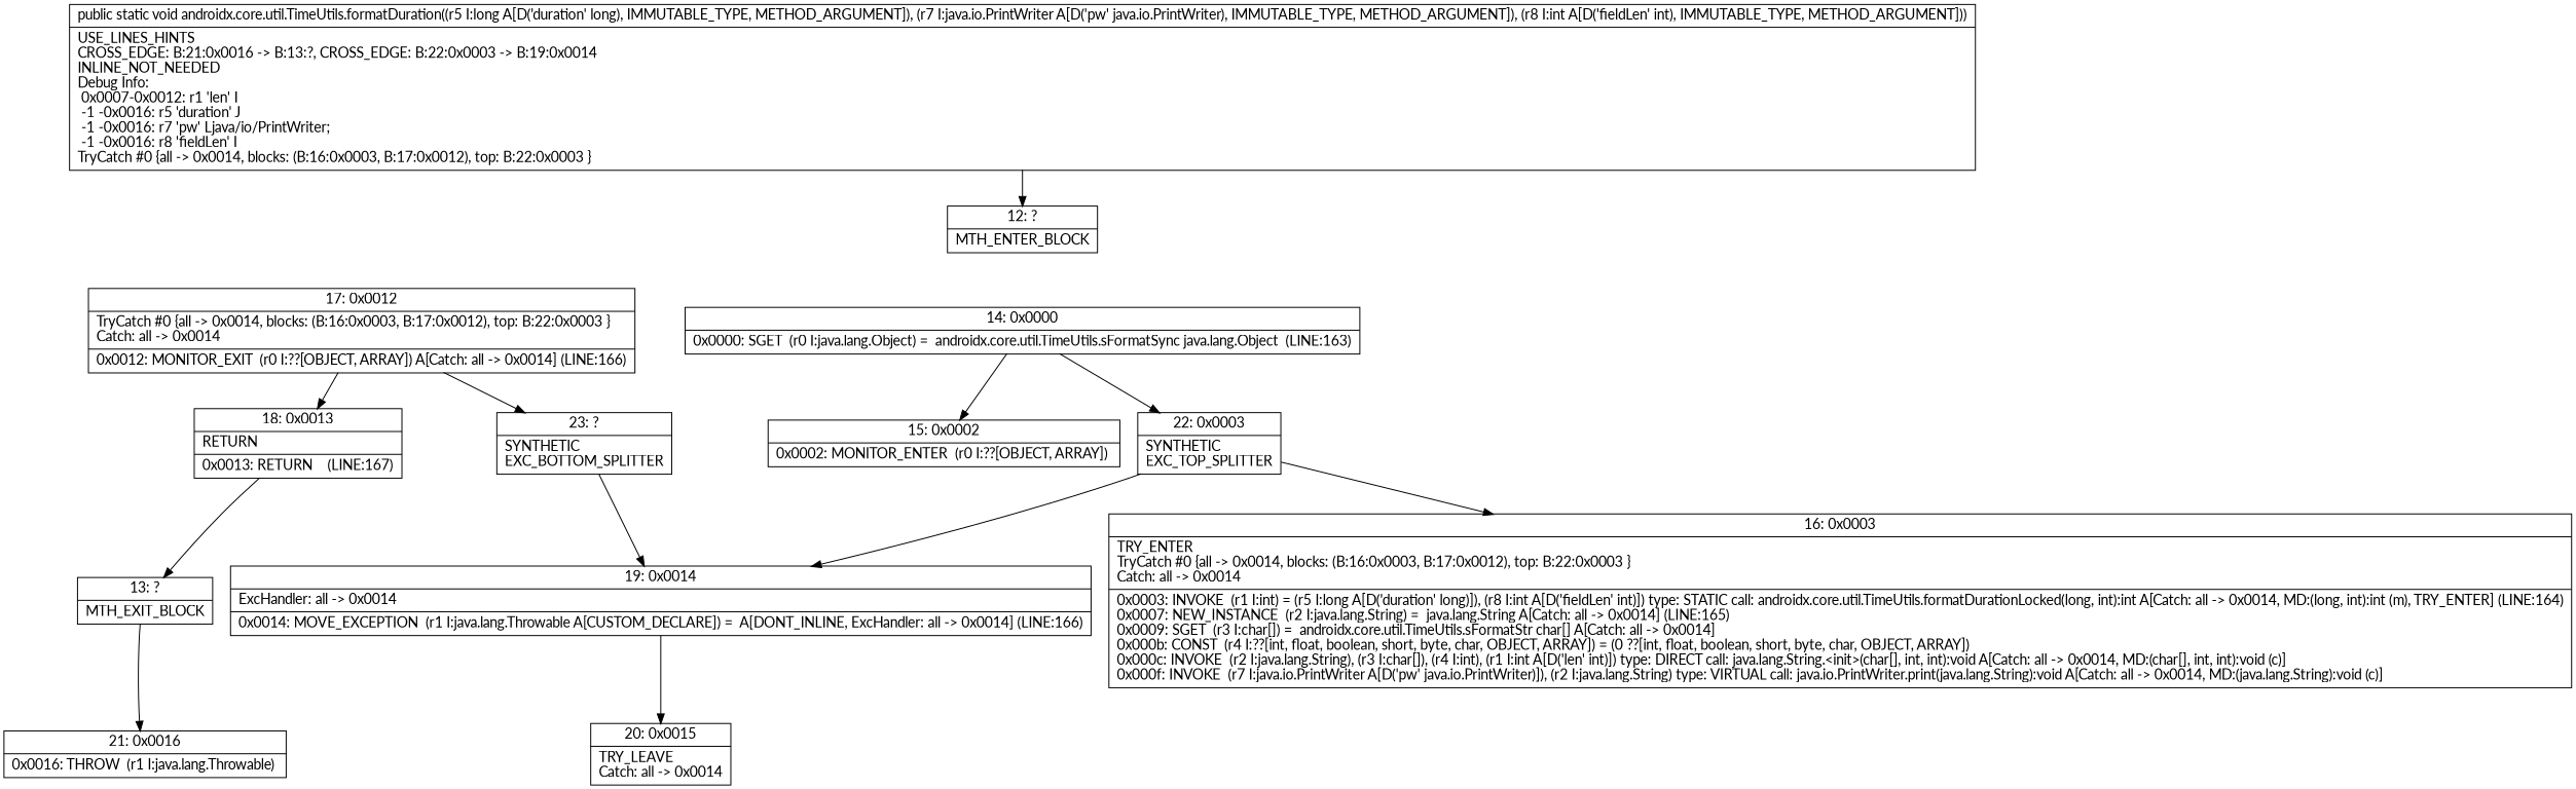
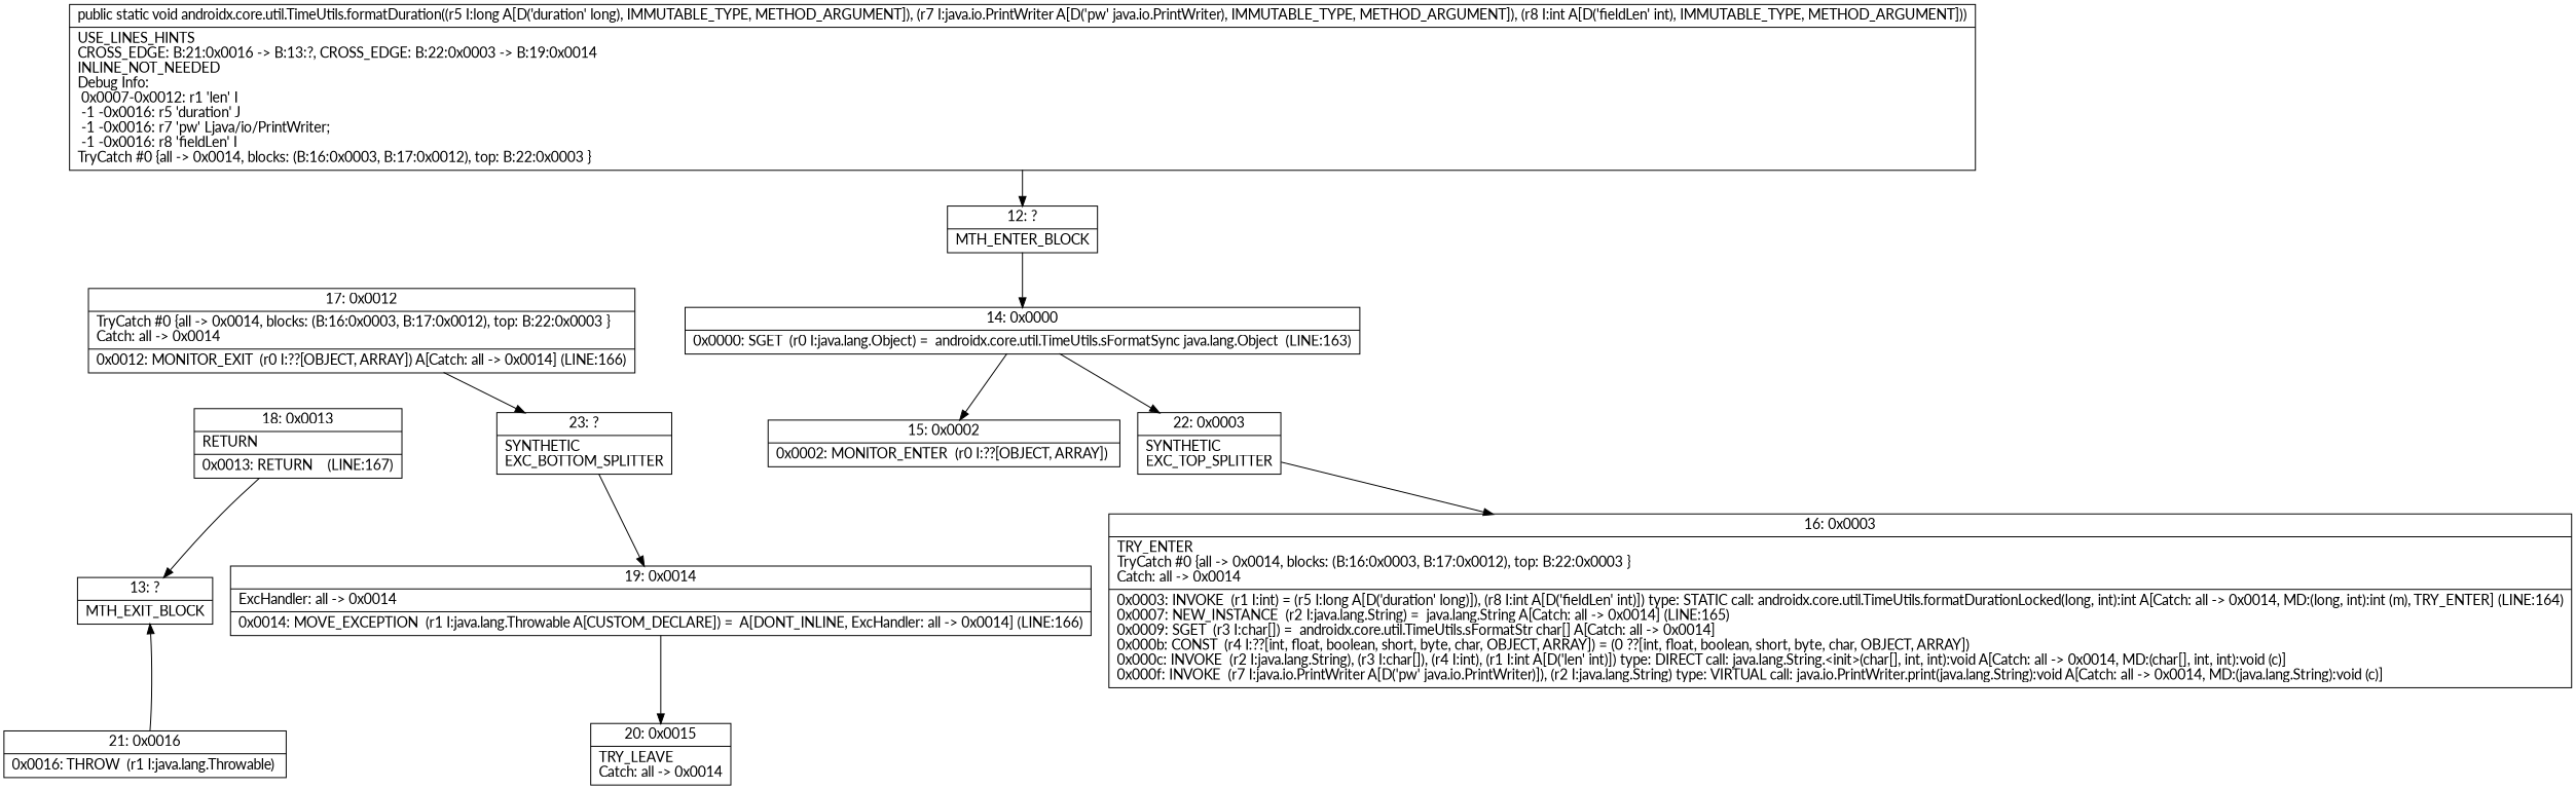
  digraph {
    fontname=Lato
    node [fontname=Lato shape=record]
    edge [fontname=Lato]
    n1 [label="{12\:\ ?|MTH_ENTER_BLOCK\l}"]
    n2 [label="{14\:\ 0x0000|0x0000: SGET  (r0 I:java.lang.Object) =  androidx.core.util.TimeUtils.sFormatSync java.lang.Object  (LINE:163)\l}"]
    n3 [label="{15\:\ 0x0002|0x0002: MONITOR_ENTER  (r0 I:??[OBJECT, ARRAY]) \l}"]
    n4 [label="{22\:\ 0x0003|SYNTHETIC\lEXC_TOP_SPLITTER\l}"]
    n5 [label="{16\:\ 0x0003|TRY_ENTER\lTryCatch #0 \{all \-\> 0x0014, blocks: (B:16:0x0003, B:17:0x0012), top: B:22:0x0003 \}\lCatch: all \-\> 0x0014\l|0x0003: INVOKE  (r1 I:int) = (r5 I:long A[D('duration' long)]), (r8 I:int A[D('fieldLen' int)]) type: STATIC call: androidx.core.util.TimeUtils.formatDurationLocked(long, int):int A[Catch: all \-\> 0x0014, MD:(long, int):int (m), TRY_ENTER] (LINE:164)\l0x0007: NEW_INSTANCE  (r2 I:java.lang.String) =  java.lang.String A[Catch: all \-\> 0x0014] (LINE:165)\l0x0009: SGET  (r3 I:char[]) =  androidx.core.util.TimeUtils.sFormatStr char[] A[Catch: all \-\> 0x0014]\l0x000b: CONST  (r4 I:??[int, float, boolean, short, byte, char, OBJECT, ARRAY]) = (0 ??[int, float, boolean, short, byte, char, OBJECT, ARRAY]) \l0x000c: INVOKE  (r2 I:java.lang.String), (r3 I:char[]), (r4 I:int), (r1 I:int A[D('len' int)]) type: DIRECT call: java.lang.String.\<init\>(char[], int, int):void A[Catch: all \-\> 0x0014, MD:(char[], int, int):void (c)]\l0x000f: INVOKE  (r7 I:java.io.PrintWriter A[D('pw' java.io.PrintWriter)]), (r2 I:java.lang.String) type: VIRTUAL call: java.io.PrintWriter.print(java.lang.String):void A[Catch: all \-\> 0x0014, MD:(java.lang.String):void (c)]\l}"]
    n6 [label="{19\:\ 0x0014|ExcHandler: all \-\> 0x0014\l|0x0014: MOVE_EXCEPTION  (r1 I:java.lang.Throwable A[CUSTOM_DECLARE]) =  A[DONT_INLINE, ExcHandler: all \-\> 0x0014] (LINE:166)\l}"]
    n7 [label="{20\:\ 0x0015|TRY_LEAVE\lCatch: all \-\> 0x0014\l}"]
    n8 [label="{17\:\ 0x0012|TryCatch #0 \{all \-\> 0x0014, blocks: (B:16:0x0003, B:17:0x0012), top: B:22:0x0003 \}\lCatch: all \-\> 0x0014\l|0x0012: MONITOR_EXIT  (r0 I:??[OBJECT, ARRAY]) A[Catch: all \-\> 0x0014] (LINE:166)\l}"]
    n9 [label="{18\:\ 0x0013|RETURN\l|0x0013: RETURN    (LINE:167)\l}"]
    n10 [label="{23\:\ ?|SYNTHETIC\lEXC_BOTTOM_SPLITTER\l}"]
    n11 [label="{13\:\ ?|MTH_EXIT_BLOCK\l}"]
    n12 [label="{21\:\ 0x0016|0x0016: THROW  (r1 I:java.lang.Throwable) \l}"]
    n13 [label="{public static void androidx.core.util.TimeUtils.formatDuration((r5 I:long A[D('duration' long), IMMUTABLE_TYPE, METHOD_ARGUMENT]), (r7 I:java.io.PrintWriter A[D('pw' java.io.PrintWriter), IMMUTABLE_TYPE, METHOD_ARGUMENT]), (r8 I:int A[D('fieldLen' int), IMMUTABLE_TYPE, METHOD_ARGUMENT]))  | USE_LINES_HINTS\lCROSS_EDGE: B:21:0x0016 \-\> B:13:?, CROSS_EDGE: B:22:0x0003 \-\> B:19:0x0014\lINLINE_NOT_NEEDED\lDebug Info:\l  0x0007\-0x0012: r1 'len' I\l  \-1 \-0x0016: r5 'duration' J\l  \-1 \-0x0016: r7 'pw' Ljava\/io\/PrintWriter;\l  \-1 \-0x0016: r8 'fieldLen' I\lTryCatch #0 \{all \-\> 0x0014, blocks: (B:16:0x0003, B:17:0x0012), top: B:22:0x0003 \}\l}"]
+   n1 -> n2
    n2 -> n3
    n2 -> n4
    n4 -> n5
-   n4 -> n6
    n6 -> n7
-   n8 -> n9
    n8 -> n10
    n9 -> n11
    n10 -> n6
-   n11 -> n12
+   n12 -> n11
    n13 -> n1
  }
